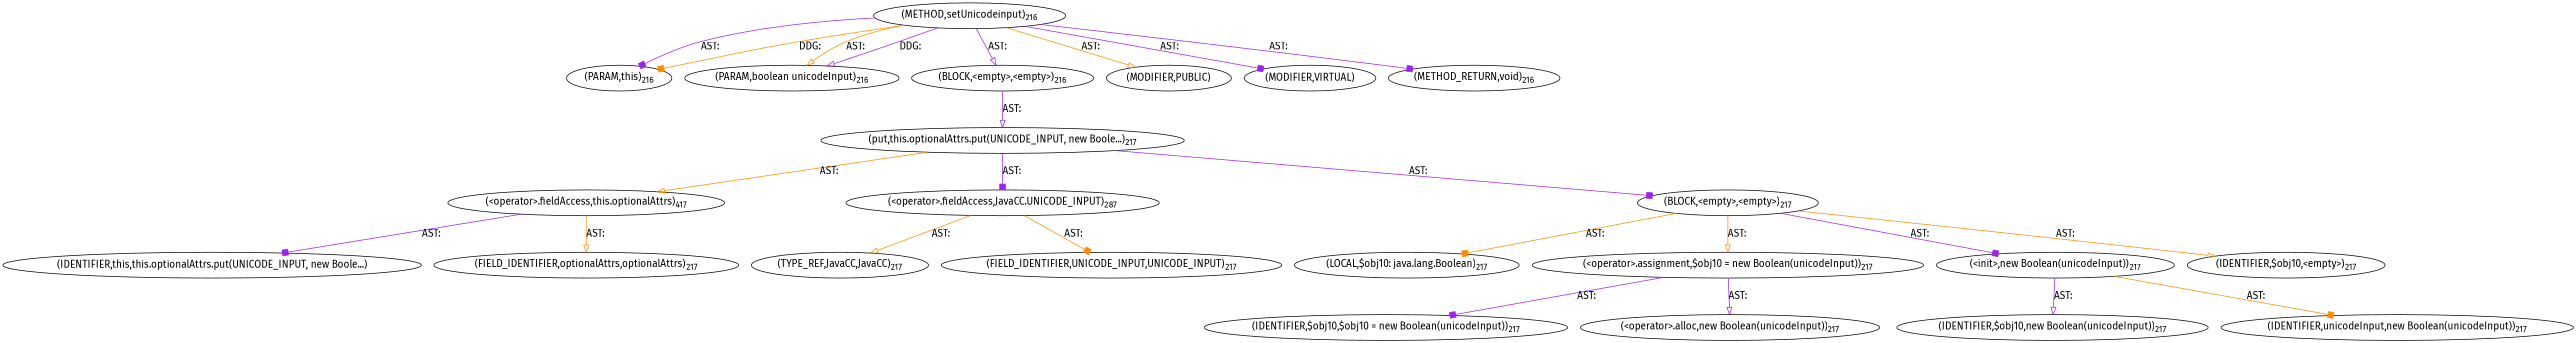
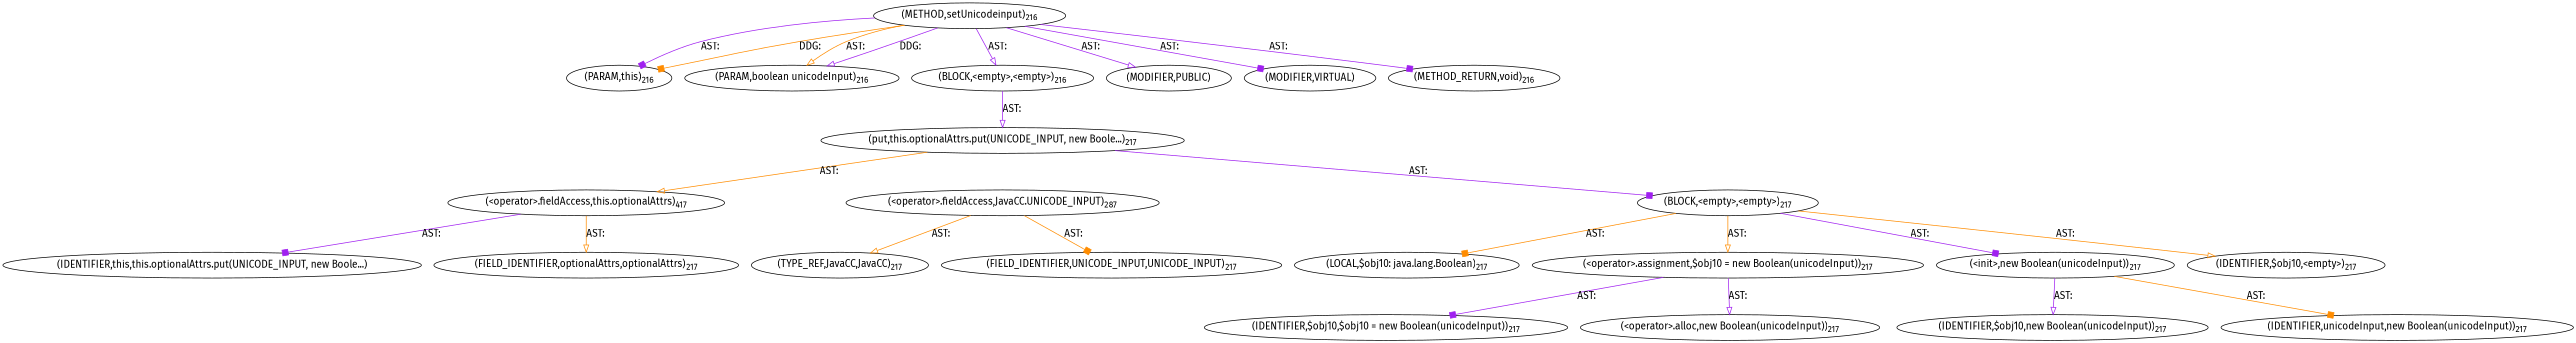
  digraph {
    fontname="Fira Sans"
    node [fontname="Fira Sans"]
    edge [arrowhead=box color=purple fontname="Fira Sans"]
    n1 [label=<(METHOD,setUnicodeinput)<SUB>216</SUB>>]
    n2 [label=<(PARAM,this)<SUB>216</SUB>>]
    n3 [label=<(PARAM,boolean unicodeInput)<SUB>216</SUB>>]
    n4 [label=<(BLOCK,&lt;empty&gt;,&lt;empty&gt;)<SUB>216</SUB>>]
    n5 [label=<(MODIFIER,PUBLIC)>]
    n6 [label=<(MODIFIER,VIRTUAL)>]
    n7 [label=<(METHOD_RETURN,void)<SUB>216</SUB>>]
    n8 [label=<(put,this.optionalAttrs.put(UNICODE_INPUT, new Boole...)<SUB>217</SUB>>]
    n9 [label=<(&lt;operator&gt;.fieldAccess,this.optionalAttrs)<SUB>417</SUB>>]
    n10 [label=<(&lt;operator&gt;.fieldAccess,JavaCC.UNICODE_INPUT)<SUB>287</SUB>>]
    n11 [label=<(BLOCK,&lt;empty&gt;,&lt;empty&gt;)<SUB>217</SUB>>]
    n12 [label=<(IDENTIFIER,this,this.optionalAttrs.put(UNICODE_INPUT, new Boole...)>]
    n13 [label=<(FIELD_IDENTIFIER,optionalAttrs,optionalAttrs)<SUB>217</SUB>>]
    n14 [label=<(TYPE_REF,JavaCC,JavaCC)<SUB>217</SUB>>]
    n15 [label=<(FIELD_IDENTIFIER,UNICODE_INPUT,UNICODE_INPUT)<SUB>217</SUB>>]
    n16 [label=<(LOCAL,$obj10: java.lang.Boolean)<SUB>217</SUB>>]
    n17 [label=<(&lt;operator&gt;.assignment,$obj10 = new Boolean(unicodeInput))<SUB>217</SUB>>]
    n18 [label=<(&lt;init&gt;,new Boolean(unicodeInput))<SUB>217</SUB>>]
    n19 [label=<(IDENTIFIER,$obj10,&lt;empty&gt;)<SUB>217</SUB>>]
    n20 [label=<(IDENTIFIER,$obj10,$obj10 = new Boolean(unicodeInput))<SUB>217</SUB>>]
    n21 [label=<(&lt;operator&gt;.alloc,new Boolean(unicodeInput))<SUB>217</SUB>>]
    n22 [label=<(IDENTIFIER,$obj10,new Boolean(unicodeInput))<SUB>217</SUB>>]
    n23 [label=<(IDENTIFIER,unicodeInput,new Boolean(unicodeInput))<SUB>217</SUB>>]
    n1 -> n2 [label="AST: "]
    n1 -> n2 [color=darkorange label="DDG: "]
    n1 -> n3 [arrowhead=onormal color=darkorange label="AST: "]
    n1 -> n3 [arrowhead=onormal label="DDG: "]
    n1 -> n4 [arrowhead=onormal label="AST: "]
-   n1 -> n5 [arrowhead=onormal color=darkorange label="AST: "]
+   n1 -> n5 [arrowhead=onormal label="AST: "]
    n1 -> n6 [label="AST: "]
    n1 -> n7 [label="AST: "]
    n4 -> n8 [arrowhead=onormal label="AST: "]
    n8 -> n9 [arrowhead=onormal color=darkorange label="AST: "]
-   n8 -> n10 [label="AST: "]
    n8 -> n11 [label="AST: "]
    n9 -> n12 [label="AST: "]
    n9 -> n13 [arrowhead=onormal color=darkorange label="AST: "]
    n10 -> n14 [arrowhead=onormal color=darkorange label="AST: "]
    n10 -> n15 [color=darkorange label="AST: "]
    n11 -> n16 [color=darkorange label="AST: "]
    n11 -> n17 [arrowhead=onormal color=darkorange label="AST: "]
    n11 -> n18 [label="AST: "]
    n11 -> n19 [arrowhead=onormal color=darkorange label="AST: "]
    n17 -> n20 [label="AST: "]
    n17 -> n21 [arrowhead=onormal label="AST: "]
    n18 -> n22 [arrowhead=onormal label="AST: "]
    n18 -> n23 [color=darkorange label="AST: "]
  }
